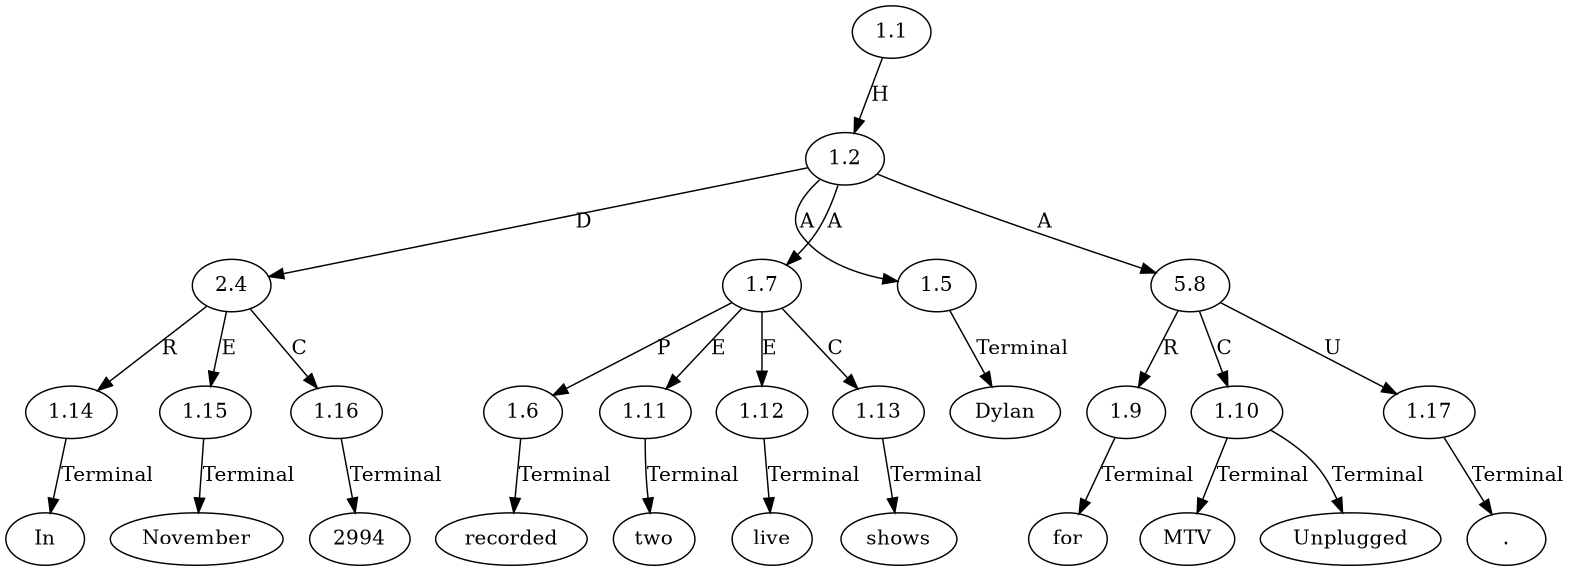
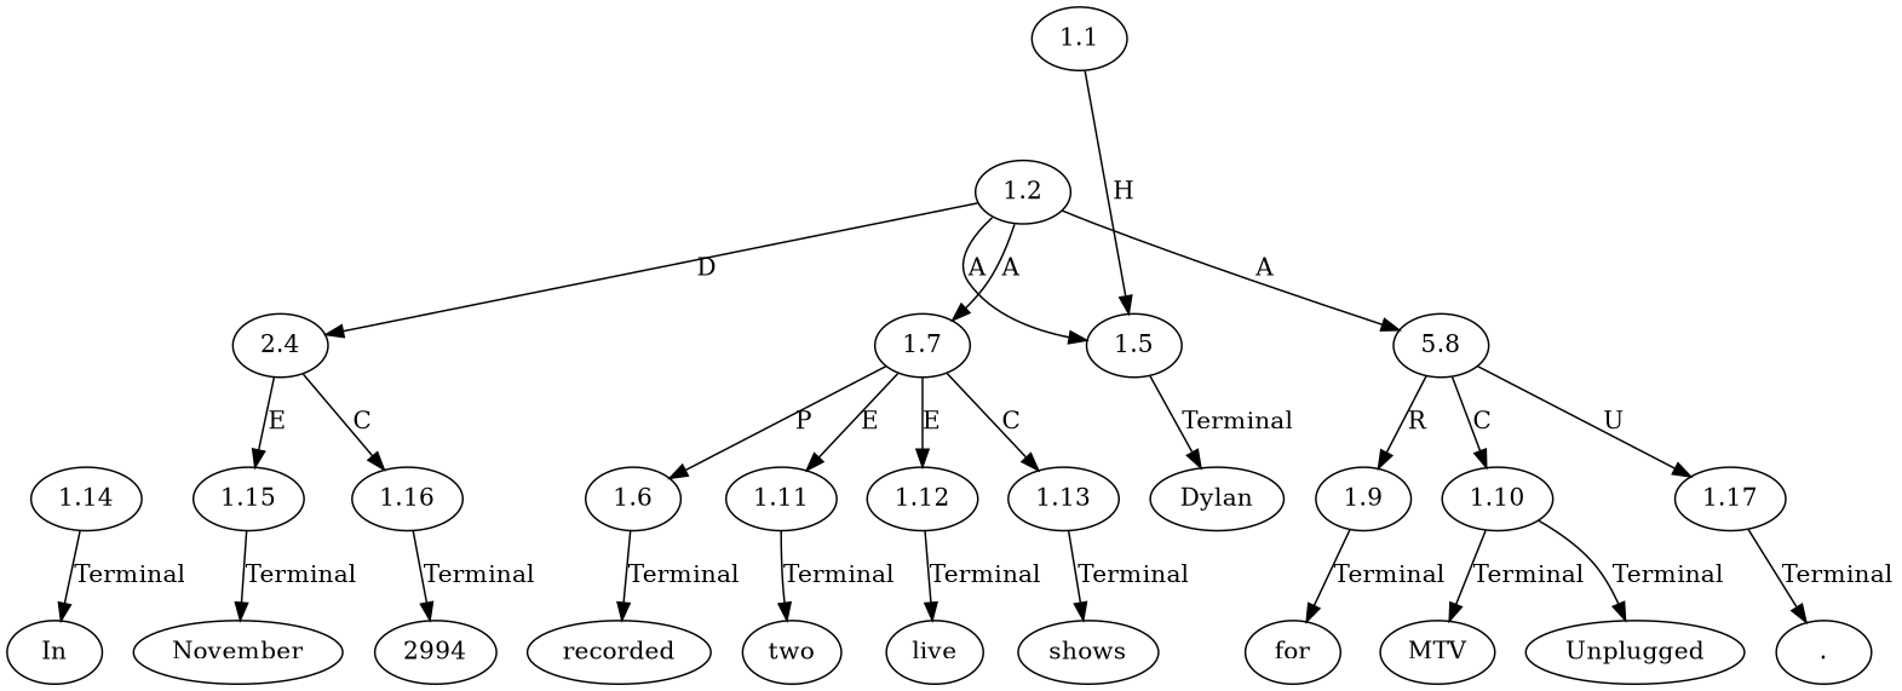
  digraph {
    node [ordering=out]
    edge [ordering=out]
    n1 [label=In]
    n2 [label=MTV]
    n3 [label=Unplugged]
    n4 [label="."]
    n5 [label=November]
    n6 [label=2994]
    n7 [label=Dylan]
    n8 [label=recorded]
    n9 [label=two]
    n10 [label=live]
    n11 [label=shows]
    n12 [label=for]
    n13 [label=1.1]
    n14 [label=1.2]
    n15 [label=2.4]
    n16 [label=1.5]
    n17 [label=1.7]
    n18 [label=5.8]
    n19 [label=1.14]
    n20 [label=1.15]
    n21 [label=1.16]
    n22 [label=1.6]
    n23 [label=1.11]
    n24 [label=1.12]
    n25 [label=1.13]
    n26 [label=1.9]
    n27 [label=1.10]
    n28 [label=1.17]
-   n13 -> n14 [label=H]
+   n13 -> n16 [label=H]
    n14 -> n15 [label=D]
    n14 -> n16 [label=A]
    n14 -> n17 [label=A]
    n14 -> n18 [label=A]
-   n15 -> n19 [label=R]
    n15 -> n20 [label=E]
    n15 -> n21 [label=C]
    n16 -> n7 [label=Terminal]
    n17 -> n22 [label=P]
    n17 -> n23 [label=E]
    n17 -> n24 [label=E]
    n17 -> n25 [label=C]
    n18 -> n26 [label=R]
    n18 -> n27 [label=C]
    n18 -> n28 [label=U]
    n19 -> n1 [label=Terminal]
    n20 -> n5 [label=Terminal]
    n21 -> n6 [label=Terminal]
    n22 -> n8 [label=Terminal]
    n23 -> n9 [label=Terminal]
    n24 -> n10 [label=Terminal]
    n25 -> n11 [label=Terminal]
    n26 -> n12 [label=Terminal]
    n27 -> n2 [label=Terminal]
    n27 -> n3 [label=Terminal]
    n28 -> n4 [label=Terminal]
  }
